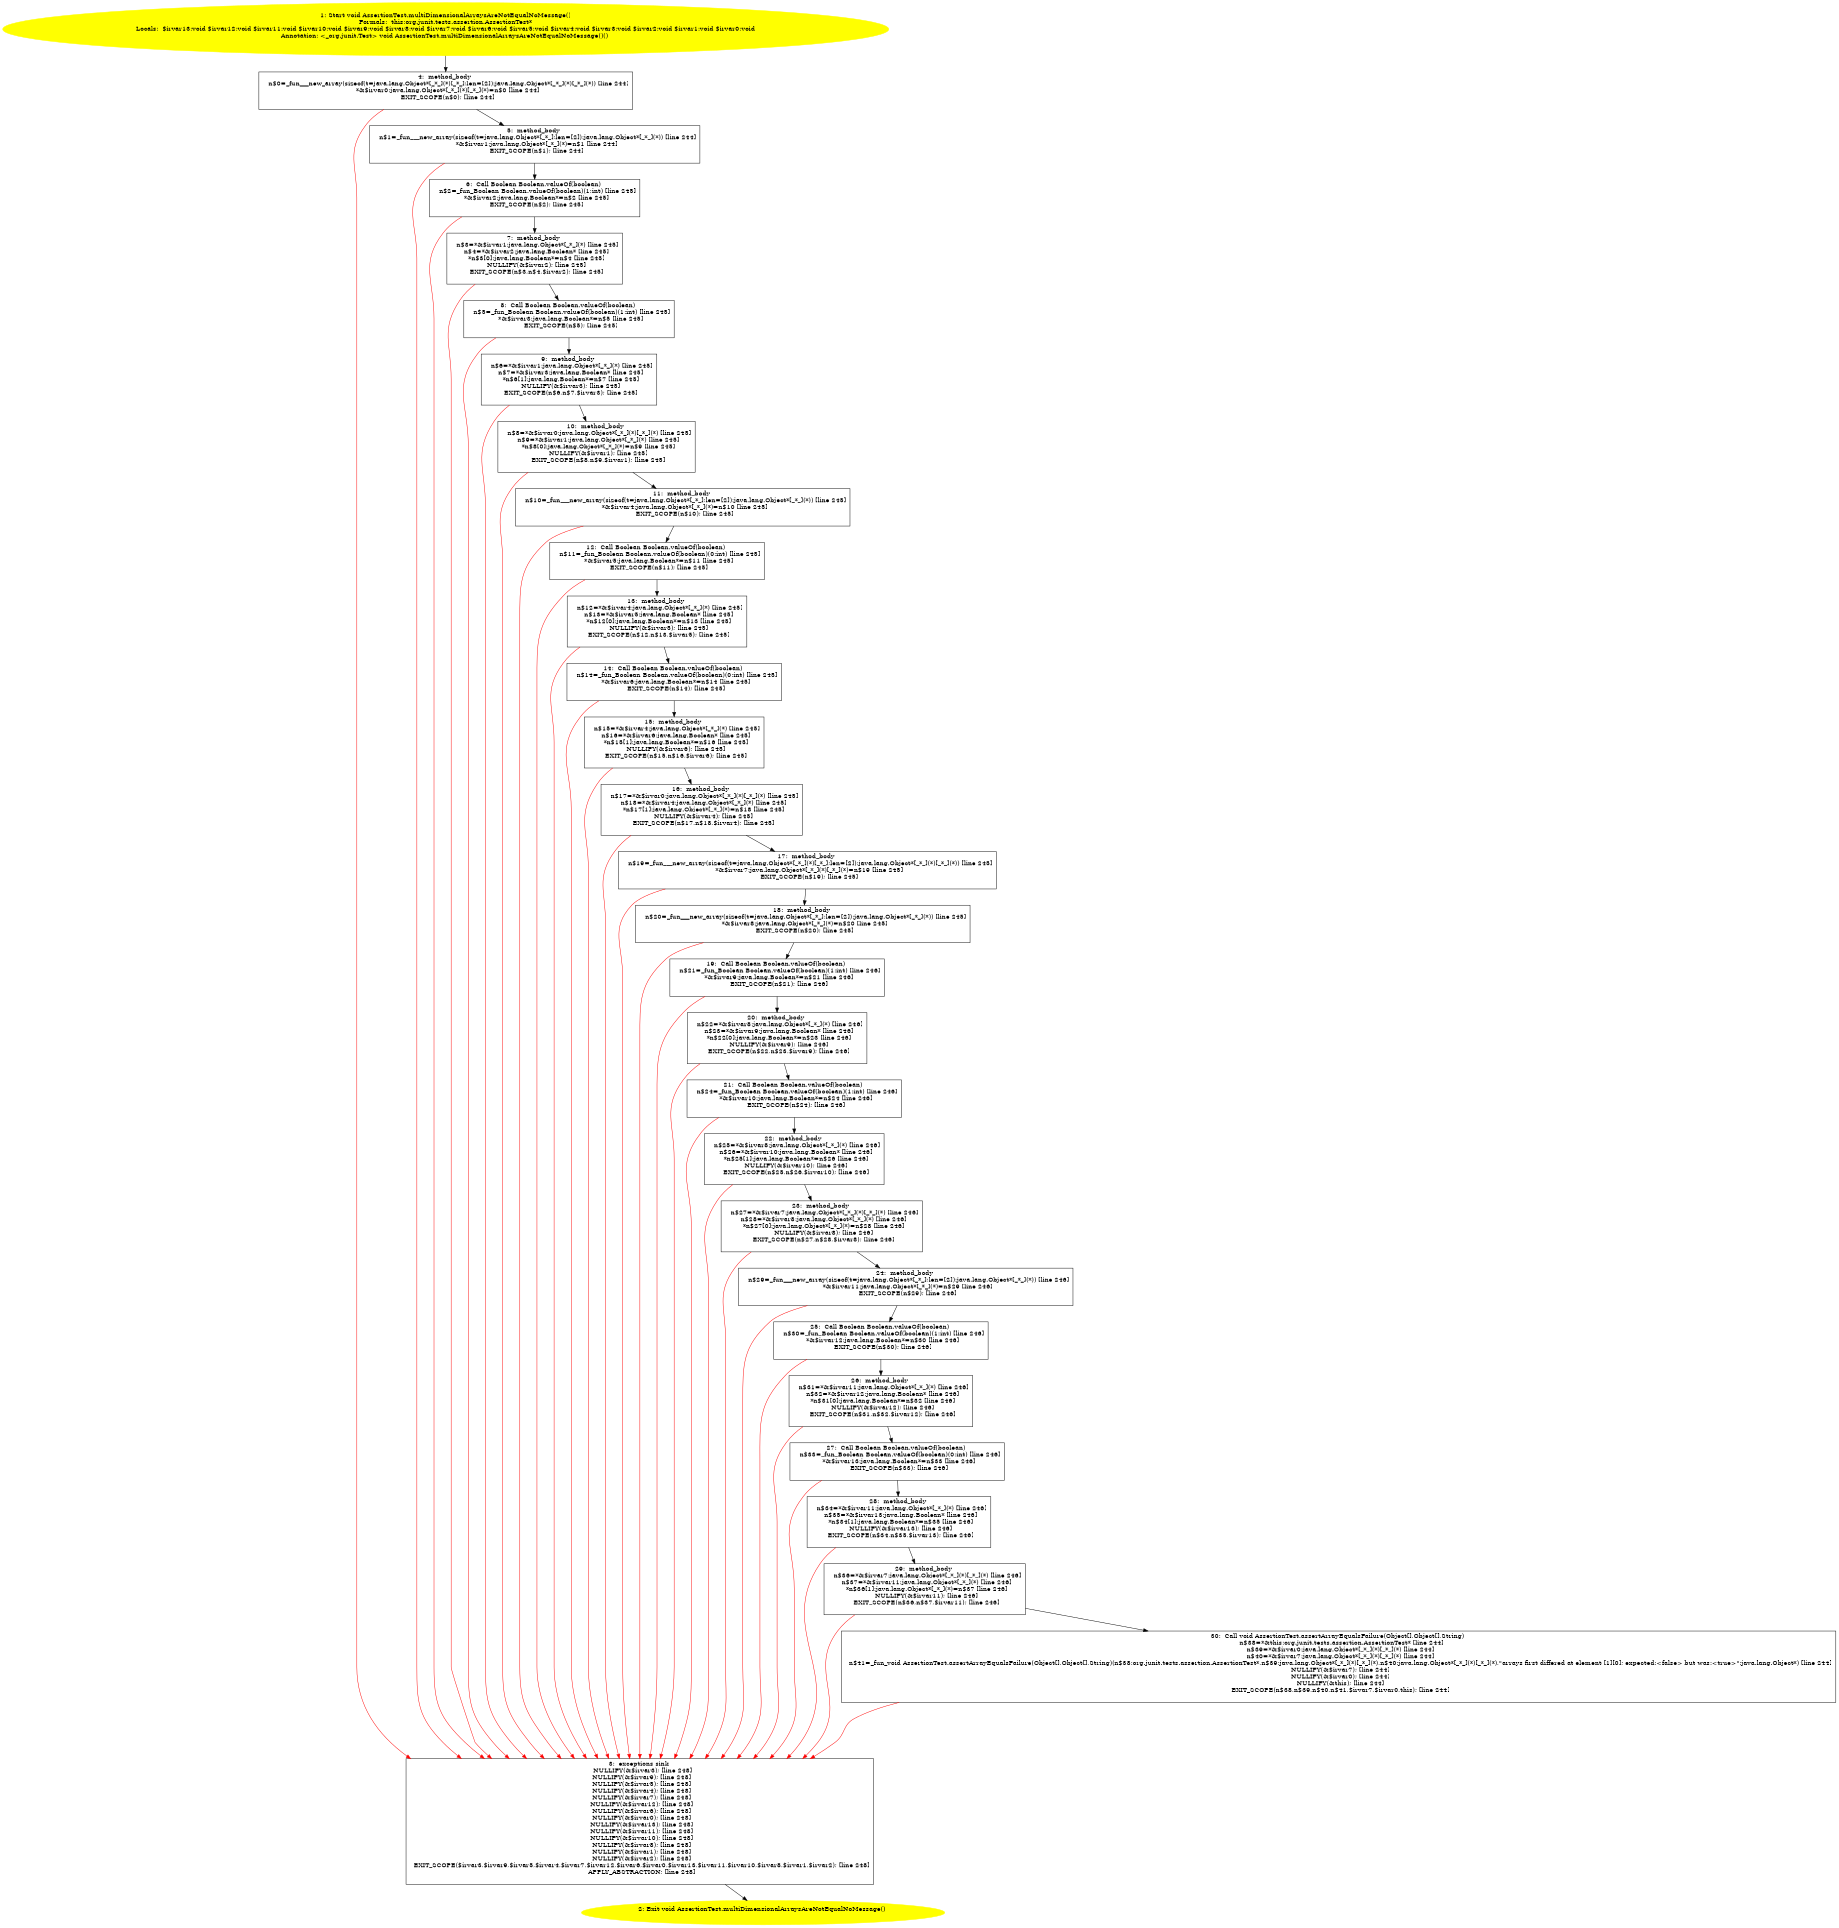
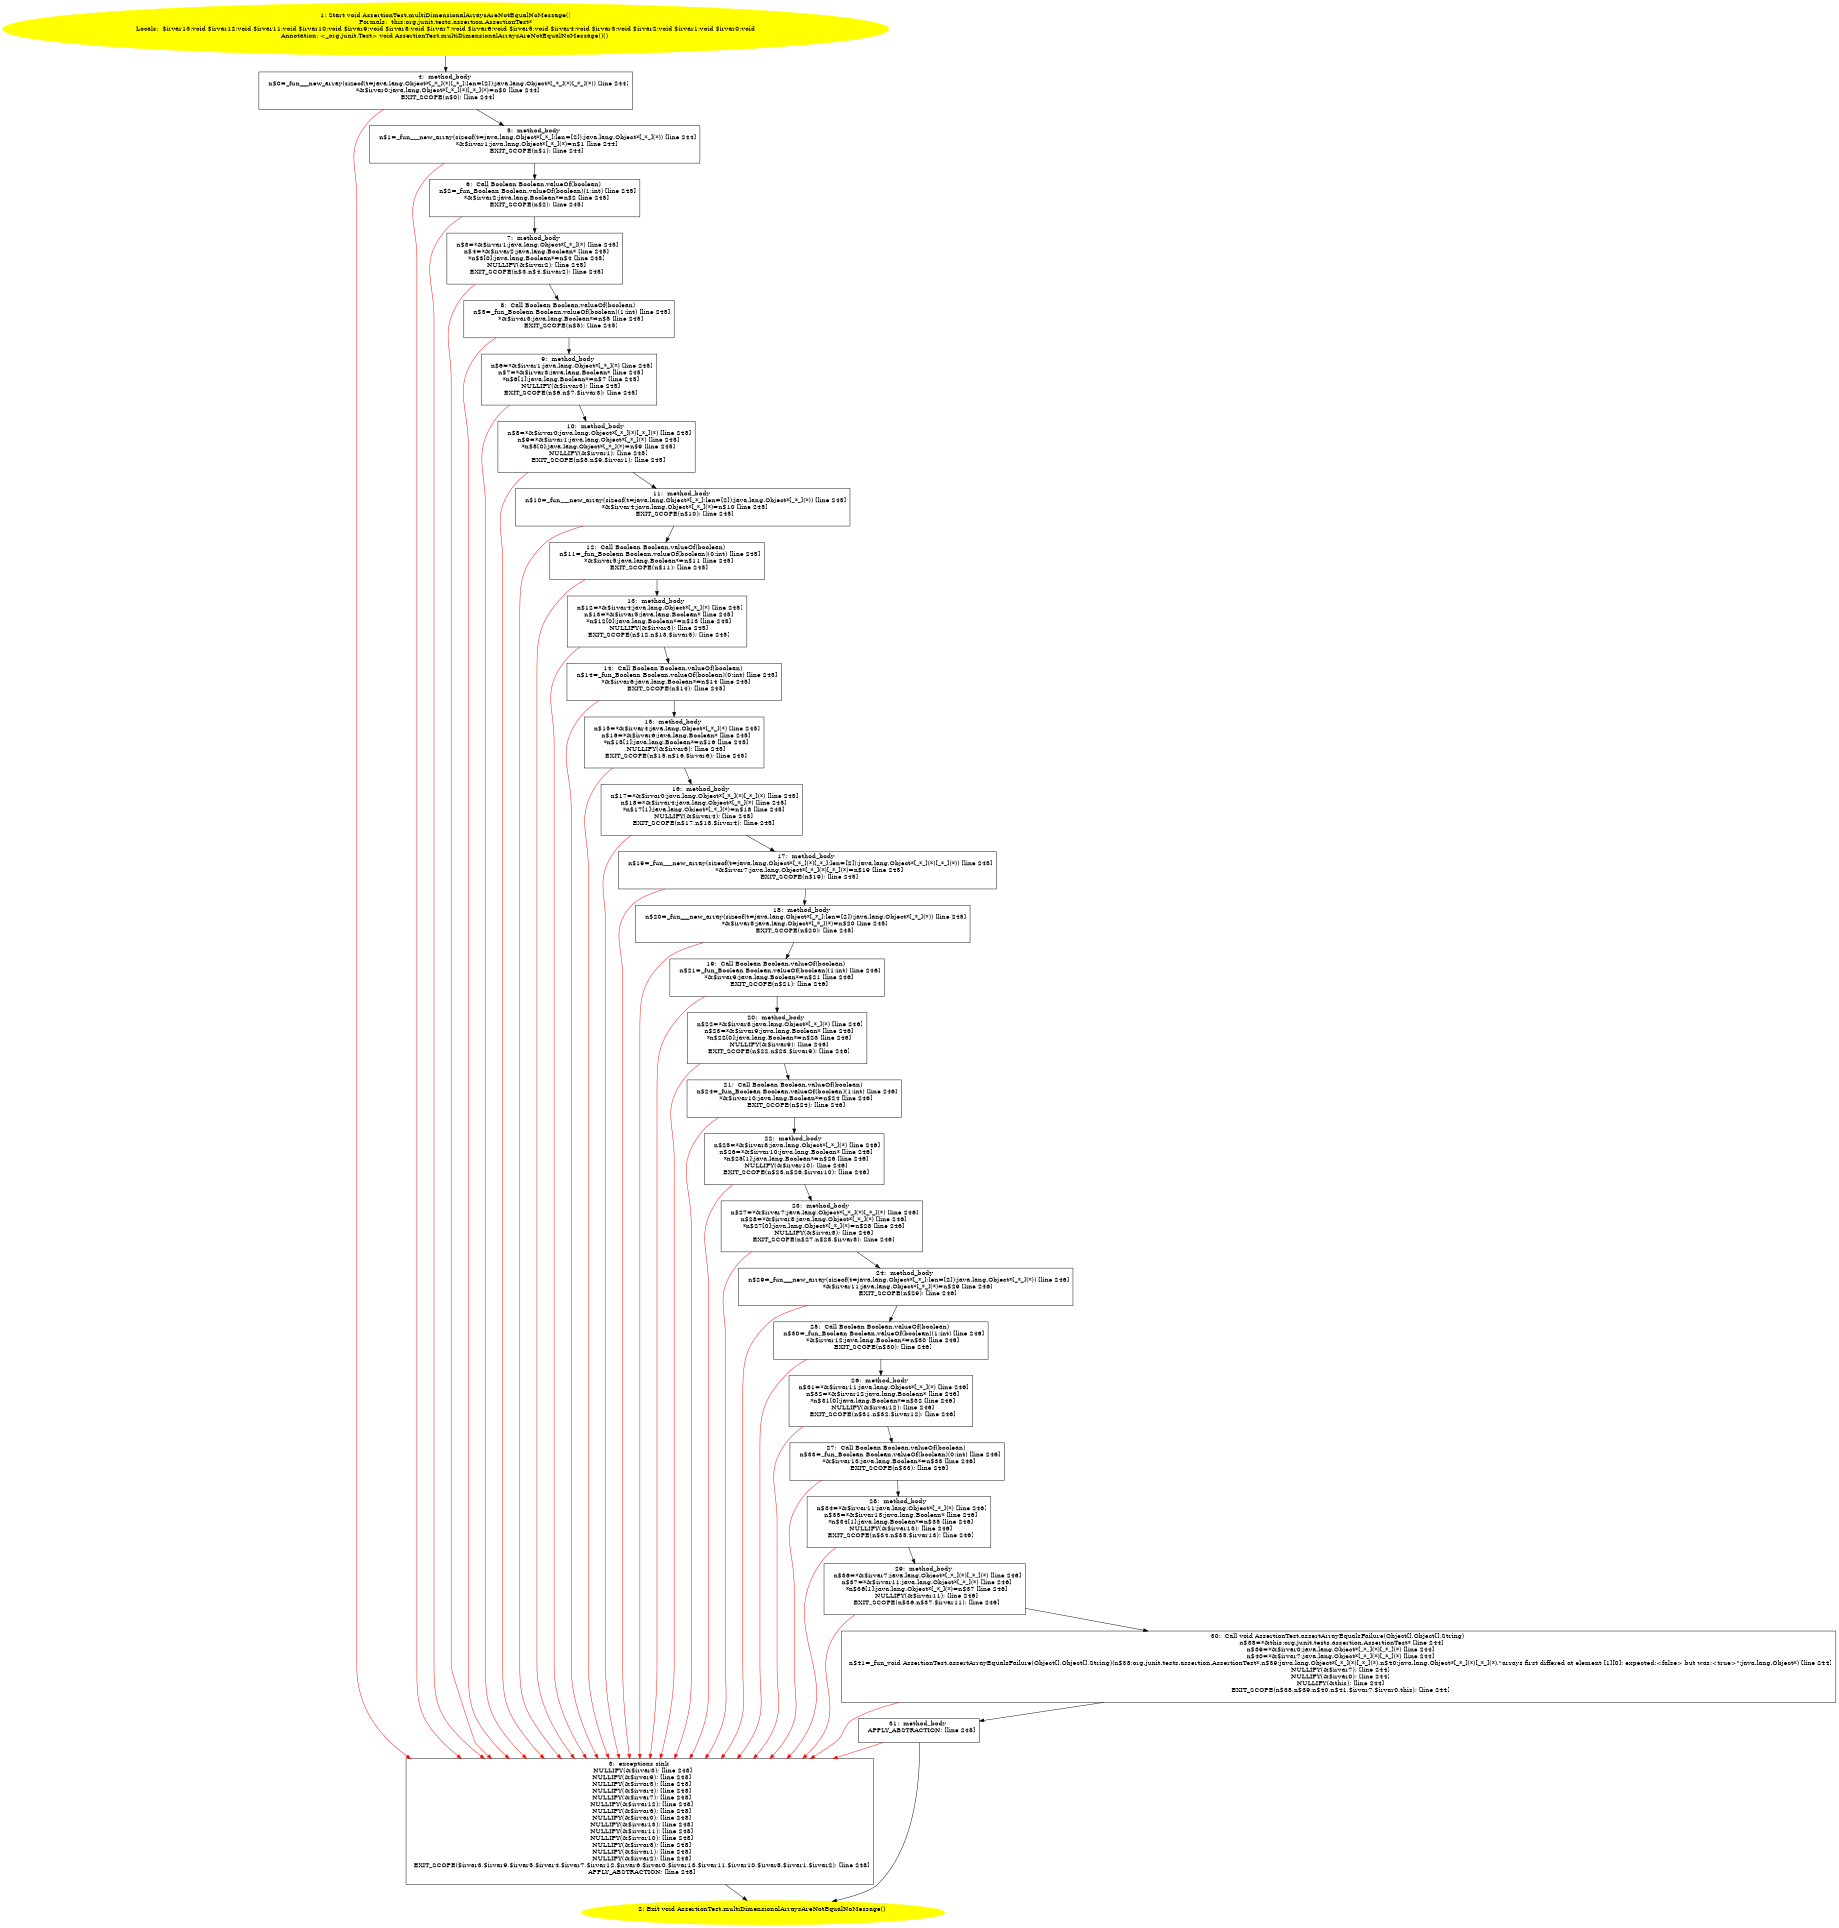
  digraph {
    node [shape=box]
    n1 [color=yellow label="1: Start void AssertionTest.multiDimensionalArraysAreNotEqualNoMessage()\nFormals:  this:org.junit.tests.assertion.AssertionTest*\nLocals:  $irvar13:void $irvar12:void $irvar11:void $irvar10:void $irvar9:void $irvar8:void $irvar7:void $irvar6:void $irvar5:void $irvar4:void $irvar3:void $irvar2:void $irvar1:void $irvar0:void\nAnnotation: <_org.junit.Test> void AssertionTest.multiDimensionalArraysAreNotEqualNoMessage()() \n  " style=filled shape=""]
    n2 [label="4:  method_body \n   n$0=_fun___new_array(sizeof(t=java.lang.Object*[_*_](*)[_*_];len=[2]):java.lang.Object*[_*_](*)[_*_](*)) [line 244]\n  *&$irvar0:java.lang.Object*[_*_](*)[_*_](*)=n$0 [line 244]\n  EXIT_SCOPE(n$0); [line 244]\n "]
    n3 [label="3:  exceptions sink \n   NULLIFY(&$irvar3); [line 248]\n  NULLIFY(&$irvar9); [line 248]\n  NULLIFY(&$irvar5); [line 248]\n  NULLIFY(&$irvar4); [line 248]\n  NULLIFY(&$irvar7); [line 248]\n  NULLIFY(&$irvar12); [line 248]\n  NULLIFY(&$irvar6); [line 248]\n  NULLIFY(&$irvar0); [line 248]\n  NULLIFY(&$irvar13); [line 248]\n  NULLIFY(&$irvar11); [line 248]\n  NULLIFY(&$irvar10); [line 248]\n  NULLIFY(&$irvar8); [line 248]\n  NULLIFY(&$irvar1); [line 248]\n  NULLIFY(&$irvar2); [line 248]\n  EXIT_SCOPE($irvar3,$irvar9,$irvar5,$irvar4,$irvar7,$irvar12,$irvar6,$irvar0,$irvar13,$irvar11,$irvar10,$irvar8,$irvar1,$irvar2); [line 248]\n  APPLY_ABSTRACTION; [line 248]\n "]
    n4 [label="5:  method_body \n   n$1=_fun___new_array(sizeof(t=java.lang.Object*[_*_];len=[2]):java.lang.Object*[_*_](*)) [line 244]\n  *&$irvar1:java.lang.Object*[_*_](*)=n$1 [line 244]\n  EXIT_SCOPE(n$1); [line 244]\n "]
    n5 [color=yellow label="2: Exit void AssertionTest.multiDimensionalArraysAreNotEqualNoMessage() \n  " style=filled shape=""]
    n6 [label="6:  Call Boolean Boolean.valueOf(boolean) \n   n$2=_fun_Boolean Boolean.valueOf(boolean)(1:int) [line 245]\n  *&$irvar2:java.lang.Boolean*=n$2 [line 245]\n  EXIT_SCOPE(n$2); [line 245]\n "]
    n7 [label="7:  method_body \n   n$3=*&$irvar1:java.lang.Object*[_*_](*) [line 245]\n  n$4=*&$irvar2:java.lang.Boolean* [line 245]\n  *n$3[0]:java.lang.Boolean*=n$4 [line 245]\n  NULLIFY(&$irvar2); [line 245]\n  EXIT_SCOPE(n$3,n$4,$irvar2); [line 245]\n "]
    n8 [label="8:  Call Boolean Boolean.valueOf(boolean) \n   n$5=_fun_Boolean Boolean.valueOf(boolean)(1:int) [line 245]\n  *&$irvar3:java.lang.Boolean*=n$5 [line 245]\n  EXIT_SCOPE(n$5); [line 245]\n "]
    n9 [label="9:  method_body \n   n$6=*&$irvar1:java.lang.Object*[_*_](*) [line 245]\n  n$7=*&$irvar3:java.lang.Boolean* [line 245]\n  *n$6[1]:java.lang.Boolean*=n$7 [line 245]\n  NULLIFY(&$irvar3); [line 245]\n  EXIT_SCOPE(n$6,n$7,$irvar3); [line 245]\n "]
    n10 [label="10:  method_body \n   n$8=*&$irvar0:java.lang.Object*[_*_](*)[_*_](*) [line 245]\n  n$9=*&$irvar1:java.lang.Object*[_*_](*) [line 245]\n  *n$8[0]:java.lang.Object*[_*_](*)=n$9 [line 245]\n  NULLIFY(&$irvar1); [line 245]\n  EXIT_SCOPE(n$8,n$9,$irvar1); [line 245]\n "]
    n11 [label="11:  method_body \n   n$10=_fun___new_array(sizeof(t=java.lang.Object*[_*_];len=[2]):java.lang.Object*[_*_](*)) [line 245]\n  *&$irvar4:java.lang.Object*[_*_](*)=n$10 [line 245]\n  EXIT_SCOPE(n$10); [line 245]\n "]
    n12 [label="12:  Call Boolean Boolean.valueOf(boolean) \n   n$11=_fun_Boolean Boolean.valueOf(boolean)(0:int) [line 245]\n  *&$irvar5:java.lang.Boolean*=n$11 [line 245]\n  EXIT_SCOPE(n$11); [line 245]\n "]
    n13 [label="13:  method_body \n   n$12=*&$irvar4:java.lang.Object*[_*_](*) [line 245]\n  n$13=*&$irvar5:java.lang.Boolean* [line 245]\n  *n$12[0]:java.lang.Boolean*=n$13 [line 245]\n  NULLIFY(&$irvar5); [line 245]\n  EXIT_SCOPE(n$12,n$13,$irvar5); [line 245]\n "]
    n14 [label="14:  Call Boolean Boolean.valueOf(boolean) \n   n$14=_fun_Boolean Boolean.valueOf(boolean)(0:int) [line 245]\n  *&$irvar6:java.lang.Boolean*=n$14 [line 245]\n  EXIT_SCOPE(n$14); [line 245]\n "]
    n15 [label="15:  method_body \n   n$15=*&$irvar4:java.lang.Object*[_*_](*) [line 245]\n  n$16=*&$irvar6:java.lang.Boolean* [line 245]\n  *n$15[1]:java.lang.Boolean*=n$16 [line 245]\n  NULLIFY(&$irvar6); [line 245]\n  EXIT_SCOPE(n$15,n$16,$irvar6); [line 245]\n "]
    n16 [label="16:  method_body \n   n$17=*&$irvar0:java.lang.Object*[_*_](*)[_*_](*) [line 245]\n  n$18=*&$irvar4:java.lang.Object*[_*_](*) [line 245]\n  *n$17[1]:java.lang.Object*[_*_](*)=n$18 [line 245]\n  NULLIFY(&$irvar4); [line 245]\n  EXIT_SCOPE(n$17,n$18,$irvar4); [line 245]\n "]
    n17 [label="17:  method_body \n   n$19=_fun___new_array(sizeof(t=java.lang.Object*[_*_](*)[_*_];len=[2]):java.lang.Object*[_*_](*)[_*_](*)) [line 245]\n  *&$irvar7:java.lang.Object*[_*_](*)[_*_](*)=n$19 [line 245]\n  EXIT_SCOPE(n$19); [line 245]\n "]
    n18 [label="18:  method_body \n   n$20=_fun___new_array(sizeof(t=java.lang.Object*[_*_];len=[2]):java.lang.Object*[_*_](*)) [line 245]\n  *&$irvar8:java.lang.Object*[_*_](*)=n$20 [line 245]\n  EXIT_SCOPE(n$20); [line 245]\n "]
    n19 [label="19:  Call Boolean Boolean.valueOf(boolean) \n   n$21=_fun_Boolean Boolean.valueOf(boolean)(1:int) [line 246]\n  *&$irvar9:java.lang.Boolean*=n$21 [line 246]\n  EXIT_SCOPE(n$21); [line 246]\n "]
    n20 [label="20:  method_body \n   n$22=*&$irvar8:java.lang.Object*[_*_](*) [line 246]\n  n$23=*&$irvar9:java.lang.Boolean* [line 246]\n  *n$22[0]:java.lang.Boolean*=n$23 [line 246]\n  NULLIFY(&$irvar9); [line 246]\n  EXIT_SCOPE(n$22,n$23,$irvar9); [line 246]\n "]
    n21 [label="21:  Call Boolean Boolean.valueOf(boolean) \n   n$24=_fun_Boolean Boolean.valueOf(boolean)(1:int) [line 246]\n  *&$irvar10:java.lang.Boolean*=n$24 [line 246]\n  EXIT_SCOPE(n$24); [line 246]\n "]
    n22 [label="22:  method_body \n   n$25=*&$irvar8:java.lang.Object*[_*_](*) [line 246]\n  n$26=*&$irvar10:java.lang.Boolean* [line 246]\n  *n$25[1]:java.lang.Boolean*=n$26 [line 246]\n  NULLIFY(&$irvar10); [line 246]\n  EXIT_SCOPE(n$25,n$26,$irvar10); [line 246]\n "]
    n23 [label="23:  method_body \n   n$27=*&$irvar7:java.lang.Object*[_*_](*)[_*_](*) [line 246]\n  n$28=*&$irvar8:java.lang.Object*[_*_](*) [line 246]\n  *n$27[0]:java.lang.Object*[_*_](*)=n$28 [line 246]\n  NULLIFY(&$irvar8); [line 246]\n  EXIT_SCOPE(n$27,n$28,$irvar8); [line 246]\n "]
    n24 [label="24:  method_body \n   n$29=_fun___new_array(sizeof(t=java.lang.Object*[_*_];len=[2]):java.lang.Object*[_*_](*)) [line 246]\n  *&$irvar11:java.lang.Object*[_*_](*)=n$29 [line 246]\n  EXIT_SCOPE(n$29); [line 246]\n "]
    n25 [label="25:  Call Boolean Boolean.valueOf(boolean) \n   n$30=_fun_Boolean Boolean.valueOf(boolean)(1:int) [line 246]\n  *&$irvar12:java.lang.Boolean*=n$30 [line 246]\n  EXIT_SCOPE(n$30); [line 246]\n "]
    n26 [label="26:  method_body \n   n$31=*&$irvar11:java.lang.Object*[_*_](*) [line 246]\n  n$32=*&$irvar12:java.lang.Boolean* [line 246]\n  *n$31[0]:java.lang.Boolean*=n$32 [line 246]\n  NULLIFY(&$irvar12); [line 246]\n  EXIT_SCOPE(n$31,n$32,$irvar12); [line 246]\n "]
    n27 [label="27:  Call Boolean Boolean.valueOf(boolean) \n   n$33=_fun_Boolean Boolean.valueOf(boolean)(0:int) [line 246]\n  *&$irvar13:java.lang.Boolean*=n$33 [line 246]\n  EXIT_SCOPE(n$33); [line 246]\n "]
    n28 [label="28:  method_body \n   n$34=*&$irvar11:java.lang.Object*[_*_](*) [line 246]\n  n$35=*&$irvar13:java.lang.Boolean* [line 246]\n  *n$34[1]:java.lang.Boolean*=n$35 [line 246]\n  NULLIFY(&$irvar13); [line 246]\n  EXIT_SCOPE(n$34,n$35,$irvar13); [line 246]\n "]
    n29 [label="29:  method_body \n   n$36=*&$irvar7:java.lang.Object*[_*_](*)[_*_](*) [line 246]\n  n$37=*&$irvar11:java.lang.Object*[_*_](*) [line 246]\n  *n$36[1]:java.lang.Object*[_*_](*)=n$37 [line 246]\n  NULLIFY(&$irvar11); [line 246]\n  EXIT_SCOPE(n$36,n$37,$irvar11); [line 246]\n "]
    n30 [label="30:  Call void AssertionTest.assertArrayEqualsFailure(Object[],Object[],String) \n   n$38=*&this:org.junit.tests.assertion.AssertionTest* [line 244]\n  n$39=*&$irvar0:java.lang.Object*[_*_](*)[_*_](*) [line 244]\n  n$40=*&$irvar7:java.lang.Object*[_*_](*)[_*_](*) [line 244]\n  n$41=_fun_void AssertionTest.assertArrayEqualsFailure(Object[],Object[],String)(n$38:org.junit.tests.assertion.AssertionTest*,n$39:java.lang.Object*[_*_](*)[_*_](*),n$40:java.lang.Object*[_*_](*)[_*_](*),\"arrays first differed at element [1][0]; expected:<false> but was:<true>\":java.lang.Object*) [line 244]\n  NULLIFY(&$irvar7); [line 244]\n  NULLIFY(&$irvar0); [line 244]\n  NULLIFY(&this); [line 244]\n  EXIT_SCOPE(n$38,n$39,n$40,n$41,$irvar7,$irvar0,this); [line 244]\n "]
+   n31 [label="31:  method_body \n   APPLY_ABSTRACTION; [line 248]\n "]
    n1 -> n2
    n2 -> n3 [color=red]
    n2 -> n4
    n3 -> n5
    n4 -> n3 [color=red]
    n4 -> n6
    n6 -> n3 [color=red]
    n6 -> n7
    n7 -> n3 [color=red]
    n7 -> n8
    n8 -> n3 [color=red]
    n8 -> n9
    n9 -> n3 [color=red]
    n9 -> n10
    n10 -> n3 [color=red]
    n10 -> n11
    n11 -> n3 [color=red]
    n11 -> n12
    n12 -> n3 [color=red]
    n12 -> n13
    n13 -> n3 [color=red]
    n13 -> n14
    n14 -> n3 [color=red]
    n14 -> n15
    n15 -> n3 [color=red]
    n15 -> n16
    n16 -> n3 [color=red]
    n16 -> n17
    n17 -> n3 [color=red]
    n17 -> n18
    n18 -> n3 [color=red]
    n18 -> n19
    n19 -> n3 [color=red]
    n19 -> n20
    n20 -> n3 [color=red]
    n20 -> n21
    n21 -> n3 [color=red]
    n21 -> n22
    n22 -> n3 [color=red]
    n22 -> n23
    n23 -> n3 [color=red]
    n23 -> n24
    n24 -> n3 [color=red]
    n24 -> n25
    n25 -> n3 [color=red]
    n25 -> n26
    n26 -> n3 [color=red]
    n26 -> n27
    n27 -> n3 [color=red]
    n27 -> n28
    n28 -> n3 [color=red]
    n28 -> n29
    n29 -> n3 [color=red]
    n29 -> n30
    n30 -> n3 [color=red]
+   n30 -> n31
+   n31 -> n3 [color=red]
+   n31 -> n5
  }
